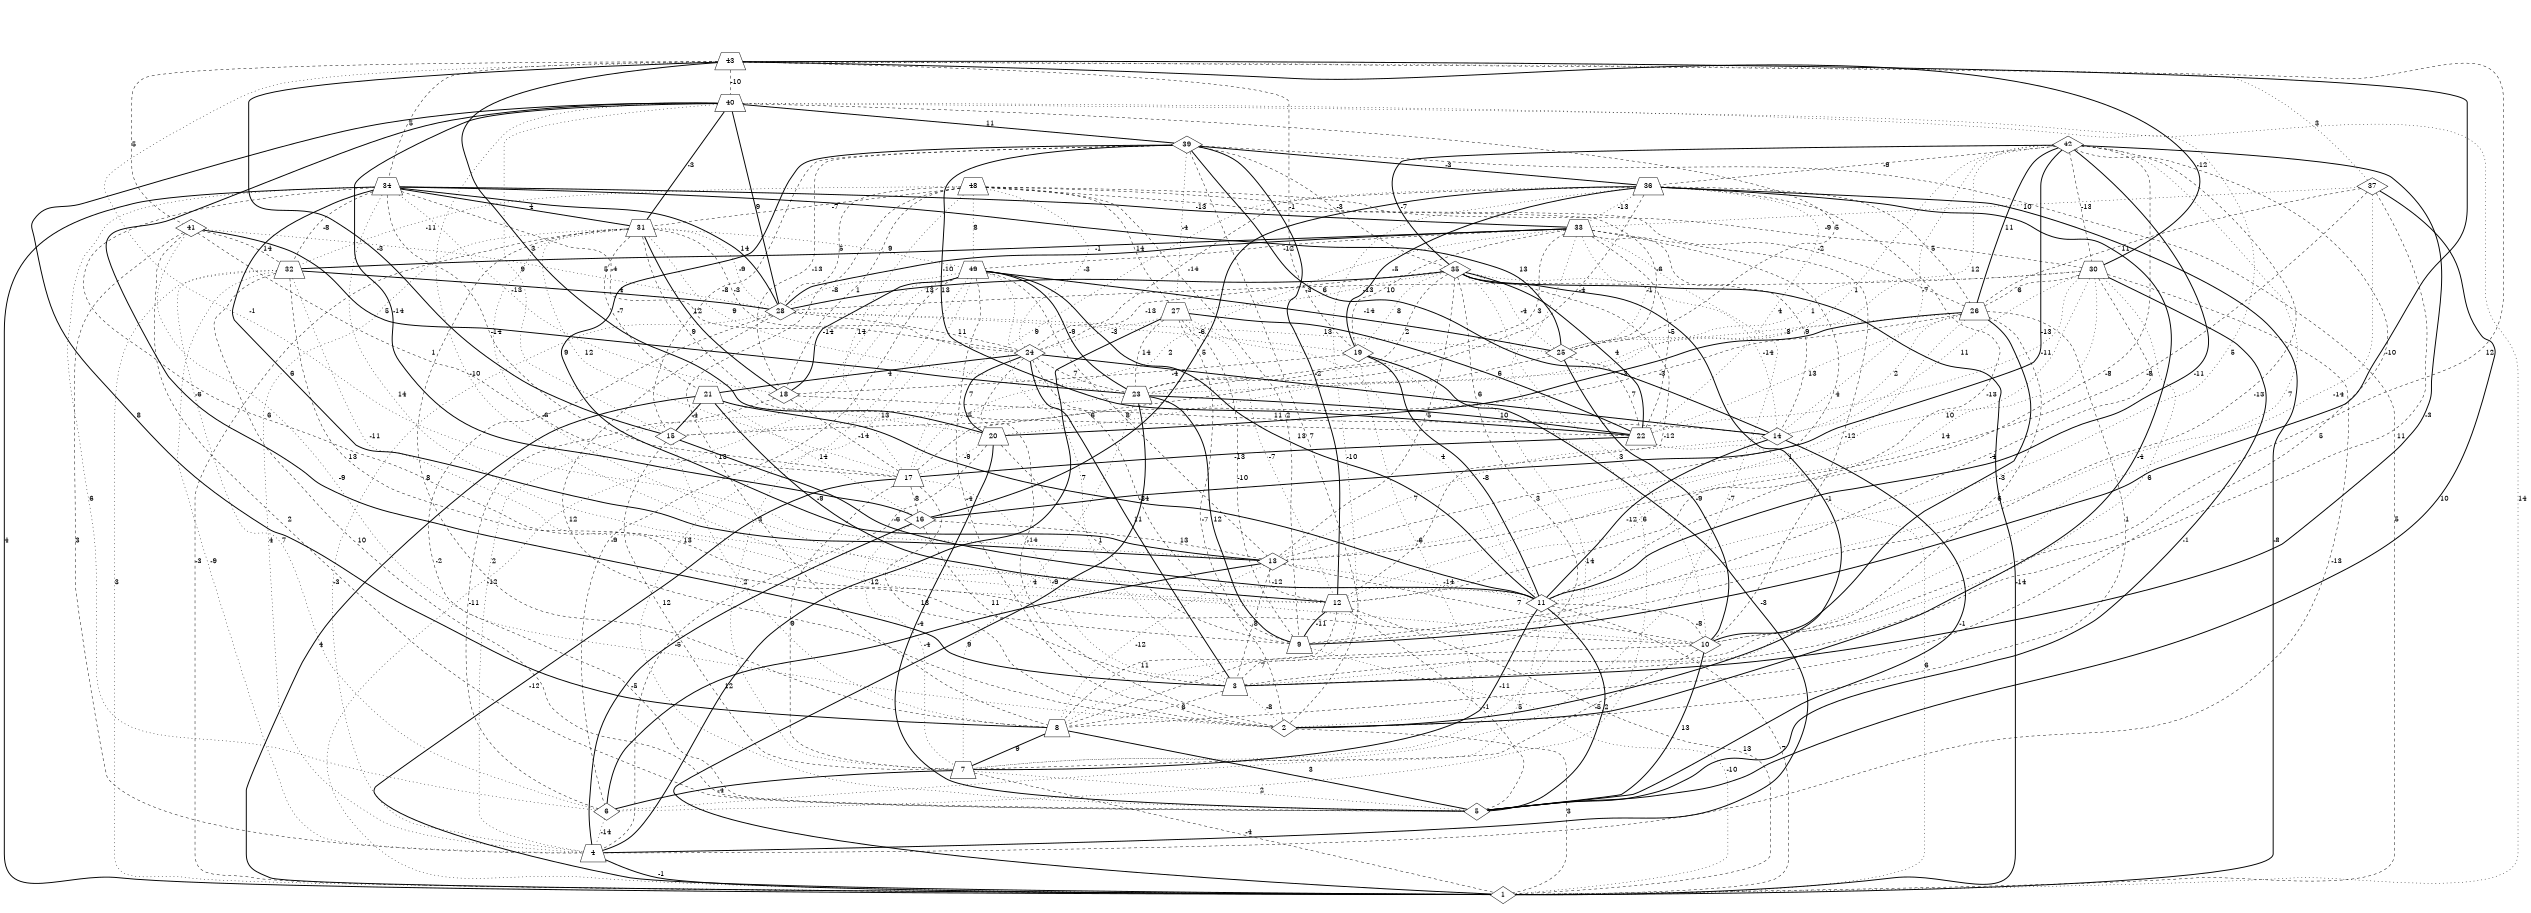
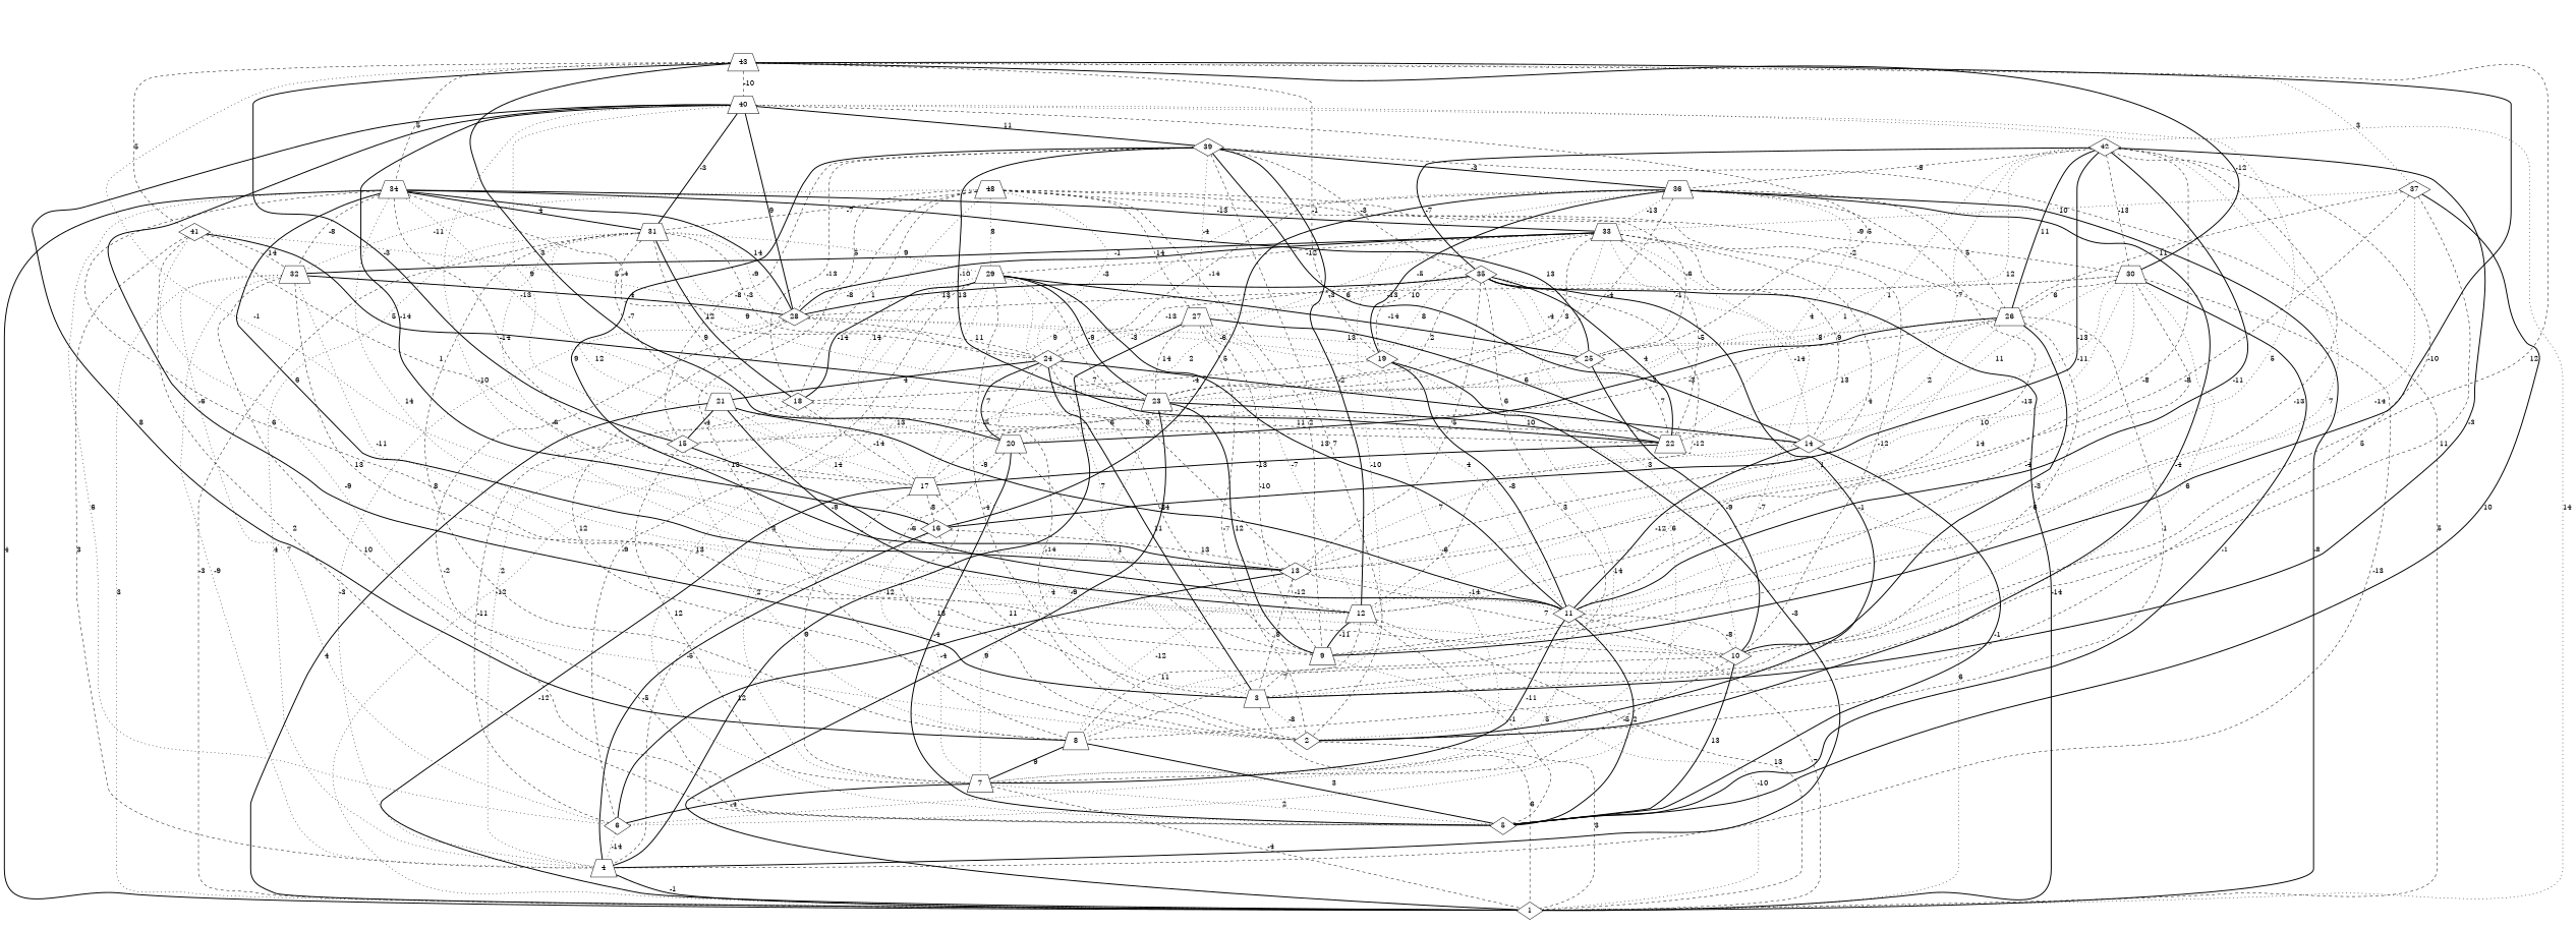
  graph {
    fontname="Helvetica,Arial,sans-serif"
    node [shape=trapezium]
    edge [style=dashed]
    43
    9
    10 [shape=diamond]
    13 [shape=diamond]
    15 [shape=diamond]
    19 [shape=diamond]
    20
    30
    34
    37 [shape=diamond]
    40
    41 [shape=diamond]
    1 [shape=diamond]
    3
    5 [shape=diamond]
    7
    8
    11 [shape=diamond]
    12
    6 [shape=diamond]
    2 [shape=diamond]
    4
    18 [shape=diamond]
    17
    14 [shape=diamond]
    26
    28 [shape=diamond]
    25 [shape=diamond]
    22
    32
    31
    24 [shape=diamond]
    33
    16 [shape=diamond]
    39 [shape=diamond]
    23
-   29 [label=49]
+   29
    21
    35 [shape=diamond]
    36
    27
    42 [shape=diamond]
    n43 [label=48]
    43 -- 9 [label=-10 style=bold]
    43 -- 10 [label=12]
    43 -- 13 [label=-1 style=dotted]
    43 -- 15 [label=-3 style=bold]
    43 -- 19 [label=-1]
    43 -- 20 [label=3 style=bold]
    43 -- 30 [label=-12 style=bold]
    43 -- 34 [label=5]
    43 -- 37 [label=3 style=dotted]
    43 -- 40 [label=-10]
    43 -- 41 [label=5]
    9 -- 1 [label=-10 style=dotted]
    10 -- 3 [label=7]
    10 -- 5 [label=13 style=bold]
    10 -- 7 [label=-5]
    13 -- 10 [label=7]
    13 -- 3 [label=8]
    13 -- 8 [label=-12 style=dotted]
    13 -- 11 [label=-14 style=dotted]
    13 -- 12 [label=-12]
    13 -- 6 [label=12 style=bold]
    15 -- 7 [label=12]
    15 -- 8 [label=2 style=dotted]
    15 -- 11 [label=-6 style=bold]
    19 -- 7 [label=14 style=dotted]
    19 -- 11 [label=-8 style=bold]
    19 -- 2 [label=-6 style=dotted]
    19 -- 4 [label=-3 style=bold]
    19 -- 18 [label=-4]
    20 -- 9 [label=1]
    20 -- 5 [label=-4 style=bold]
    20 -- 4 [label=-5]
    20 -- 17 [label=-9 style=dotted]
    30 -- 9 [label=-4]
    30 -- 13 [label=10 style=dotted]
    30 -- 3 [label=6 style=dotted]
    30 -- 5 [label=-1 style=bold]
    30 -- 12 [label=14 style=dotted]
    30 -- 4 [label=-13]
    30 -- 14 [label=11 style=dotted]
    30 -- 26 [label=6]
    30 -- 28 [label=-3]
    30 -- 25 [label=1 style=dotted]
    30 -- 22 [label=-11 style=dotted]
    34 -- 10 [label=6]
    34 -- 13 [label=6 style=bold]
    34 -- 1 [label=4 style=bold]
    34 -- 11 [label=14 style=dotted]
    34 -- 6 [label=6 style=dotted]
    34 -- 18 [label=-13 style=dotted]
    34 -- 17 [label=-14]
    34 -- 28 [label=14 style=bold]
    34 -- 25 [label=13 style=bold]
    34 -- 32 [label=-8]
    34 -- 31 [label=4 style=bold]
    34 -- 24 [label=-4]
    34 -- 33 [label=-13 style=bold]
    37 -- 13 [label=-8]
    37 -- 3 [label=11]
    37 -- 5 [label=10 style=bold]
    37 -- 11 [label=-14 style=dotted]
    37 -- 26 [label=11]
    37 -- 33 [label=10 style=dotted]
    40 -- 10 [label=-10 style=dotted]
    40 -- 15 [label=9 style=dotted]
    40 -- 1 [label=14 style=dotted]
    40 -- 3 [label=-6 style=bold]
    40 -- 8 [label=8 style=bold]
    40 -- 11 [label=5 style=dotted]
    40 -- 28 [label=9 style=bold]
    40 -- 25 [label=5]
    40 -- 31 [label=-3 style=bold]
    40 -- 16 [label=-14 style=bold]
    40 -- 39 [label=11 style=bold]
    41 -- 5 [label=2]
    41 -- 2 [label=-9 style=dotted]
    41 -- 4 [label=3]
    41 -- 17 [label=1]
    41 -- 28 [label=5 style=dotted]
    41 -- 32 [label=14]
    41 -- 23 [label=5 style=bold]
-   3 -- 8 [label=6]
+   3 -- 1 [label=6]
    3 -- 2 [label=-8 style=dotted]
    7 -- 1 [label=-4]
    7 -- 5 [label=2 style=dotted]
    7 -- 6 [label=-4 style=bold]
    8 -- 5 [label=3 style=bold]
    8 -- 7 [label=9 style=bold]
    11 -- 10 [label=-8]
    11 -- 1 [label=7]
    11 -- 5 [label=2 style=bold]
    11 -- 7 [label=-11 style=bold]
    11 -- 6 [label=5 style=dotted]
    12 -- 9 [label=-11 style=bold]
    12 -- 1 [label=13]
    12 -- 5 [label=-1]
    12 -- 8 [label=11]
    6 -- 4 [label=-14 style=dotted]
    2 -- 1 [label=3]
    4 -- 1 [label=-1 style=bold]
    18 -- 6 [label=-11]
    18 -- 17 [label=-14]
    18 -- 14 [label=11]
    17 -- 1 [label=-12 style=bold]
    17 -- 3 [label=-9 style=dotted]
    17 -- 7 [label=9]
    17 -- 2 [label=13]
    17 -- 16 [label=8]
    14 -- 13 [label=7 style=dotted]
    14 -- 5 [label=-1 style=bold]
    14 -- 11 [label=-12 style=bold]
    26 -- 10 [label=-3 style=bold]
    26 -- 15 [label=-3]
    26 -- 20 [label=-3 style=bold]
    26 -- 3 [label=6]
    26 -- 12 [label=1 style=dotted]
    26 -- 2 [label=1]
    26 -- 14 [label=2 style=dotted]
    26 -- 25 [label=8 style=dotted]
    26 -- 22 [label=13 style=dotted]
    28 -- 19 [label=-6 style=dotted]
    28 -- 5 [label=-2]
    28 -- 2 [label=12]
    28 -- 4 [label=-3 style=dotted]
    28 -- 25 [label=13 style=dotted]
    28 -- 24 [label=11]
    25 -- 10 [label=-9 style=bold]
    25 -- 17 [label=6]
    25 -- 22 [label=7]
    22 -- 1 [label=6 style=dotted]
    22 -- 17 [label=-13 style=bold]
    32 -- 9 [label=13]
    32 -- 1 [label=3 style=dotted]
    32 -- 5 [label=10]
    32 -- 12 [label=-11 style=dotted]
    32 -- 6 [label=7 style=dotted]
    32 -- 4 [label=-9 style=dotted]
    32 -- 28 [label=4 style=bold]
    31 -- 1 [label=-3]
    31 -- 8 [label=8]
    31 -- 12 [label=-6 style=dotted]
    31 -- 4 [label=4 style=dotted]
    31 -- 18 [label=12 style=bold]
    31 -- 17 [label=12 style=dotted]
    31 -- 28 [label=-9 style=dotted]
    31 -- 22 [label=9]
    31 -- 24 [label=-3]
    31 -- 23 [label=9 style=dotted]
    31 -- 29 [label=9 style=dotted]
    31 -- 21 [label=-7]
    24 -- 9 [label=14]
    24 -- 20 [label=7 style=bold]
    24 -- 3 [label=11 style=bold]
    24 -- 2 [label=-14]
    24 -- 14 [label=6 style=bold]
    24 -- 23 [label=7]
    24 -- 21 [label=4 style=bold]
    33 -- 10 [label=-12]
    33 -- 13 [label=4]
    33 -- 19 [label=10]
    33 -- 7 [label=-7 style=dotted]
    33 -- 6 [label=6 style=dotted]
    33 -- 17 [label=2 style=dotted]
    33 -- 14 [label=9]
    33 -- 28 [label=-10 style=bold]
    33 -- 25 [label=-1 style=dotted]
    33 -- 22 [label=-5]
    33 -- 32 [label=-1 style=bold]
    33 -- 23 [label=3]
    33 -- 29 [label=-12]
    16 -- 13 [label=13]
    16 -- 3 [label=11]
    16 -- 7 [label=-4 style=dotted]
    16 -- 4 [label=-5 style=bold]
    39 -- 13 [label=9 style=bold]
    39 -- 15 [label=-8]
    39 -- 1 [label=5]
    39 -- 12 [label=-2 style=bold]
    39 -- 2 [label=7]
    39 -- 18 [label=-13]
    39 -- 14 [label=6 style=bold]
    39 -- 22 [label=13 style=bold]
    39 -- 35 [label=-3]
    39 -- 36 [label=-3 style=bold]
    39 -- 27 [label=-4 style=dotted]
    23 -- 9 [label=12 style=bold]
    23 -- 15 [label=-5 style=dotted]
    23 -- 1 [label=9 style=bold]
    23 -- 7 [label=4 style=dotted]
    23 -- 22 [label=10 style=bold]
    29 -- 13 [label=8]
    29 -- 1 [label=-12 style=dotted]
    29 -- 3 [label=7 style=dotted]
    29 -- 5 [label=13 style=dotted]
    29 -- 7 [label=3 style=dotted]
    29 -- 11 [label=13 style=bold]
    29 -- 6 [label=-9]
    29 -- 2 [label=-4]
    29 -- 4 [label=2 style=dotted]
    29 -- 18 [label=-14 style=bold]
    29 -- 28 [label=-8 style=dotted]
    29 -- 25 [label=-14 style=bold]
    29 -- 23 [label=-9 style=bold]
    21 -- 15 [label=-4 style=bold]
    21 -- 20 [label=13 style=dotted]
    21 -- 1 [label=4 style=bold]
    21 -- 11 [label=-3 style=bold]
    21 -- 12 [label=-9 style=bold]
    21 -- 16 [label=14 style=dotted]
    35 -- 10 [label=3 style=dotted]
    35 -- 13 [label=5]
    35 -- 19 [label=8 style=dotted]
    35 -- 1 [label=-14 style=bold]
    35 -- 8 [label=3]
    35 -- 12 [label=-12]
    35 -- 2 [label=-1 style=bold]
    35 -- 14 [label=-14 style=dotted]
    35 -- 28 [label=13 style=bold]
    35 -- 25 [label=-4 style=dotted]
    35 -- 22 [label=4 style=bold]
    35 -- 24 [label=-13]
    35 -- 23 [label=2]
    35 -- 27 [label=-13 style=dotted]
    36 -- 19 [label=-5 style=bold]
    36 -- 1 [label=-8 style=bold]
    36 -- 8 [label=-10 style=dotted]
    36 -- 11 [label=-13]
    36 -- 2 [label=-4 style=bold]
    36 -- 17 [label=9 style=dotted]
    36 -- 26 [label=5]
    36 -- 22 [label=4 style=dotted]
    36 -- 24 [label=-14]
    36 -- 33 [label=-13 style=dotted]
    36 -- 16 [label=5 style=bold]
    36 -- 23 [label=-4]
    27 -- 9 [label=-10]
    27 -- 11 [label=4 style=dotted]
    27 -- 12 [label=-7 style=dotted]
    27 -- 2 [label=-7]
    27 -- 4 [label=12 style=bold]
    27 -- 22 [label=6 style=bold]
    27 -- 24 [label=-3 style=dotted]
    27 -- 23 [label=14]
    42 -- 9 [label=-13]
    42 -- 10 [label=7 style=dotted]
    42 -- 20 [label=1 style=dotted]
    42 -- 30 [label=-13]
    42 -- 3 [label=-3 style=bold]
    42 -- 8 [label=5]
    42 -- 11 [label=-11 style=bold]
    42 -- 12 [label=-8]
    42 -- 14 [label=-7 style=dotted]
    42 -- 26 [label=11 style=bold]
    42 -- 16 [label=-13 style=bold]
    42 -- 23 [label=12 style=dotted]
    42 -- 35 [label=-7 style=bold]
    42 -- 36 [label=-9]
    n43 -- 9 [label=2]
    n43 -- 30 [label=-9]
    n43 -- 8 [label=13]
    n43 -- 18 [label=1]
    n43 -- 17 [label=14 style=dotted]
    n43 -- 26 [label=-2]
    n43 -- 28 [label=5]
    n43 -- 25 [label=-6]
    n43 -- 32 [label=-11 style=dotted]
    n43 -- 31 [label=-7]
    n43 -- 24 [label=-3 style=dotted]
    n43 -- 29 [label=8 style=dotted]
    n43 -- 27 [label=14]
  }
